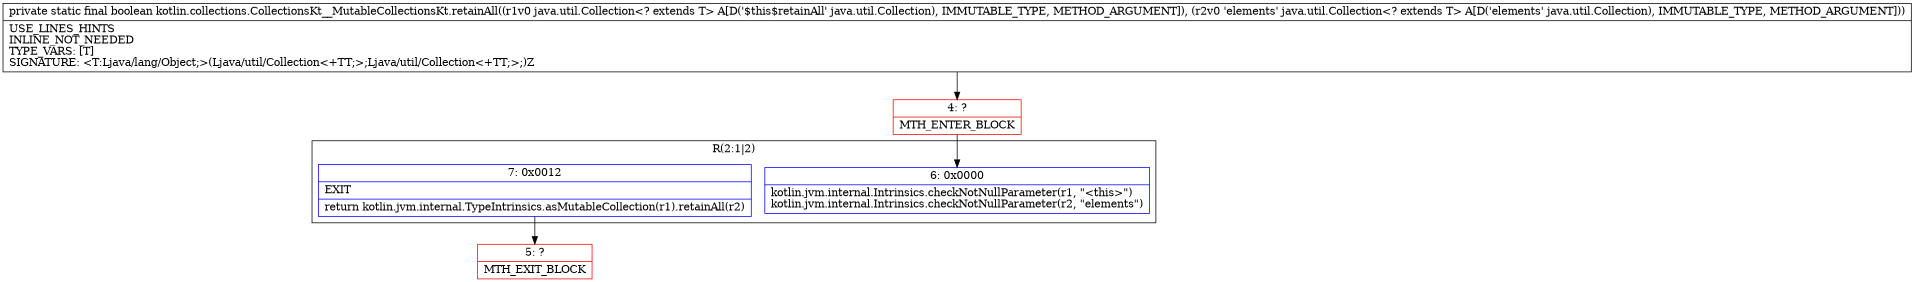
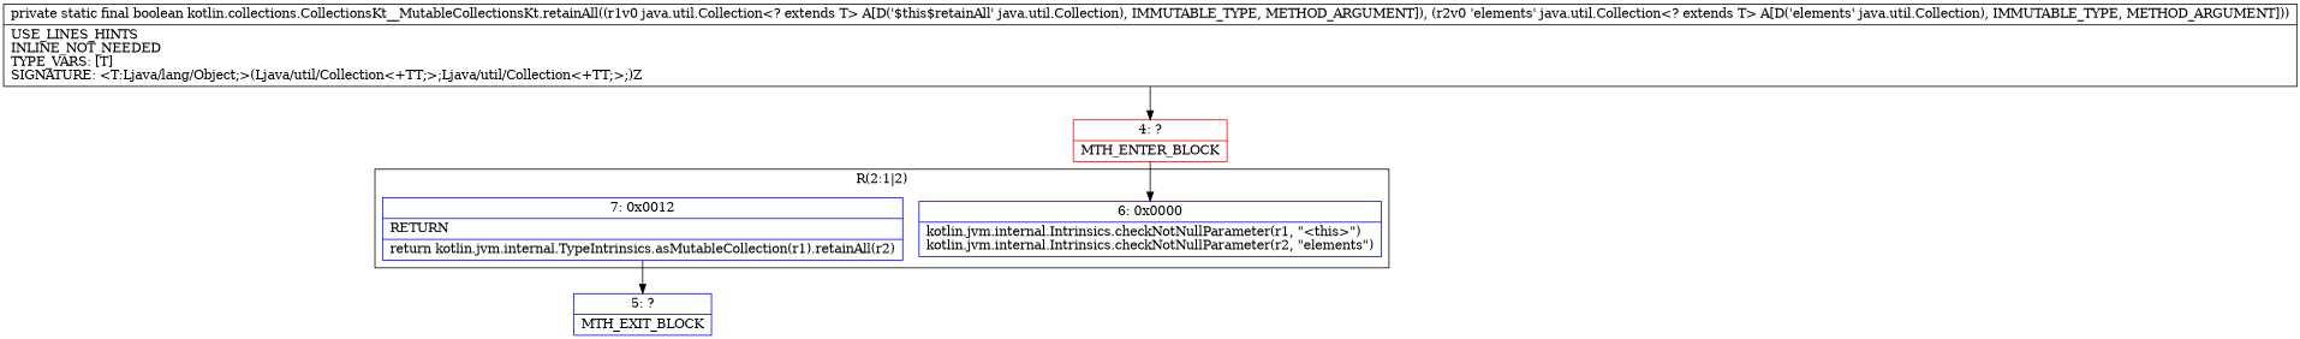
  digraph {
    node [color=blue shape=record]
    n1 [label="{6\:\ 0x0000|kotlin.jvm.internal.Intrinsics.checkNotNullParameter(r1, \"\<this\>\")\lkotlin.jvm.internal.Intrinsics.checkNotNullParameter(r2, \"elements\")\l}"]
-   n2 [label="{7\:\ 0x0012|EXIT\l|return kotlin.jvm.internal.TypeIntrinsics.asMutableCollection(r1).retainAll(r2)\l}"]
-   n3 [color=red label="{5\:\ ?|MTH_EXIT_BLOCK\l}"]
+   n2 [label="{7\:\ 0x0012|RETURN\l|return kotlin.jvm.internal.TypeIntrinsics.asMutableCollection(r1).retainAll(r2)\l}"]
+   n3 [label="{5\:\ ?|MTH_EXIT_BLOCK\l}"]
    n4 [color=red label="{4\:\ ?|MTH_ENTER_BLOCK\l}"]
    n5 [label="{private static final boolean kotlin.collections.CollectionsKt__MutableCollectionsKt.retainAll((r1v0 java.util.Collection\<? extends T\> A[D('$this$retainAll' java.util.Collection), IMMUTABLE_TYPE, METHOD_ARGUMENT]), (r2v0 'elements' java.util.Collection\<? extends T\> A[D('elements' java.util.Collection), IMMUTABLE_TYPE, METHOD_ARGUMENT]))  | USE_LINES_HINTS\lINLINE_NOT_NEEDED\lTYPE_VARS: [T]\lSIGNATURE: \<T:Ljava\/lang\/Object;\>(Ljava\/util\/Collection\<+TT;\>;Ljava\/util\/Collection\<+TT;\>;)Z\l}" color=""]
    subgraph cluster_1 {
      label="R(2:1|2)"
      n1
      n2
    }
    n2 -> n3
    n4 -> n1
    n5 -> n4
  }
